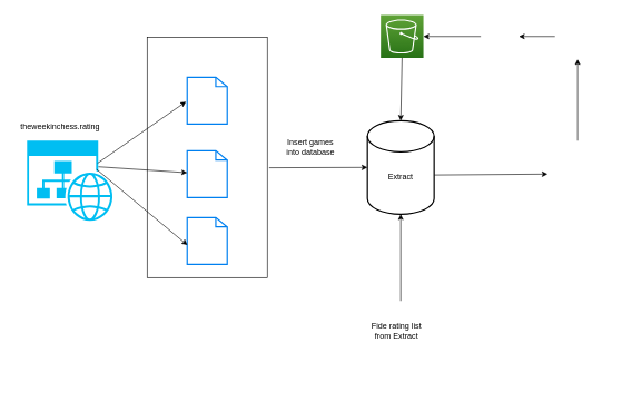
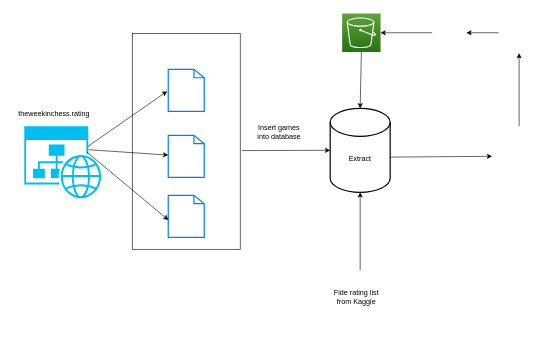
  <mxCell id="0" />
  <mxCell id="1" parent="0" />
  <mxCell id="2" value="" style="rounded=0;whiteSpace=wrap;html=1;" vertex="1" parent="1"><mxGeometry x="220" y="55" width="180" height="360" as="geometry" /></mxCell>
  <mxCell id="3" value="" style="html=1;verticalLabelPosition=bottom;align=center;labelBackgroundColor=#ffffff;verticalAlign=top;strokeWidth=2;strokeColor=#0080F0;shadow=0;dashed=0;shape=mxgraph.ios7.icons.document;" vertex="1" parent="1"><mxGeometry x="280" y="115" width="60" height="70" as="geometry" /></mxCell>
  <mxCell id="4" value="" style="strokeWidth=2;html=1;shape=mxgraph.flowchart.database;whiteSpace=wrap;" vertex="1" parent="1"><mxGeometry x="550" y="180" width="100" height="140" as="geometry" /></mxCell>
  <mxCell id="5" value="" style="verticalLabelPosition=bottom;html=1;verticalAlign=top;align=center;strokeColor=none;fillColor=#00BEF2;shape=mxgraph.azure.website_generic;pointerEvents=1;" vertex="1" parent="1"><mxGeometry x="40" y="210" width="130" height="120" as="geometry" /></mxCell>
  <mxCell id="6" value="" style="html=1;verticalLabelPosition=bottom;align=center;labelBackgroundColor=#ffffff;verticalAlign=top;strokeWidth=2;strokeColor=#0080F0;shadow=0;dashed=0;shape=mxgraph.ios7.icons.document;" vertex="1" parent="1"><mxGeometry x="280" y="225" width="60" height="70" as="geometry" /></mxCell>
  <mxCell id="7" value="" style="html=1;verticalLabelPosition=bottom;align=center;labelBackgroundColor=#ffffff;verticalAlign=top;strokeWidth=2;strokeColor=#0080F0;shadow=0;dashed=0;shape=mxgraph.ios7.icons.document;" vertex="1" parent="1"><mxGeometry x="280" y="325" width="60" height="70" as="geometry" /></mxCell>
  <mxCell id="8" value="" style="endArrow=classic;html=1;rounded=0;exitX=0.813;exitY=0.281;exitDx=0;exitDy=0;exitPerimeter=0;entryX=-0.029;entryY=0.522;entryDx=0;entryDy=0;entryPerimeter=0;" edge="1" parent="1" source="5" target="3"><mxGeometry width="50" height="50" relative="1" as="geometry"><mxPoint x="350" y="320" as="sourcePoint" /><mxPoint x="400" y="270" as="targetPoint" /></mxGeometry></mxCell>
  <mxCell id="9" value="" style="endArrow=classic;html=1;rounded=0;exitX=0.823;exitY=0.325;exitDx=0;exitDy=0;exitPerimeter=0;" edge="1" parent="1" source="5" target="6"><mxGeometry width="50" height="50" relative="1" as="geometry"><mxPoint x="161.02" y="264.28" as="sourcePoint" /><mxPoint x="247.651" y="166.98" as="targetPoint" /></mxGeometry></mxCell>
  <mxCell id="10" value="" style="endArrow=classic;html=1;rounded=0;exitX=0.803;exitY=0.358;exitDx=0;exitDy=0;exitPerimeter=0;entryX=0.004;entryY=0.589;entryDx=0;entryDy=0;entryPerimeter=0;" edge="1" parent="1" source="5" target="7"><mxGeometry width="50" height="50" relative="1" as="geometry"><mxPoint x="350" y="320" as="sourcePoint" /><mxPoint x="400" y="270" as="targetPoint" /></mxGeometry></mxCell>
  <mxCell id="11" value="theweekinchess.rating" style="text;html=1;strokeColor=none;fillColor=none;align=center;verticalAlign=middle;whiteSpace=wrap;rounded=0;" vertex="1" parent="1"><mxGeometry x="20" y="170" width="140" height="40" as="geometry" /></mxCell>
  <mxCell id="12" value="" style="endArrow=classic;html=1;rounded=0;entryX=0;entryY=0.5;entryDx=0;entryDy=0;entryPerimeter=0;exitX=1.015;exitY=0.543;exitDx=0;exitDy=0;exitPerimeter=0;" edge="1" parent="1" source="2" target="4"><mxGeometry width="50" height="50" relative="1" as="geometry"><mxPoint x="350" y="300" as="sourcePoint" /><mxPoint x="400" y="250" as="targetPoint" /></mxGeometry></mxCell>
  <mxCell id="13" value="Insert games into database" style="text;html=1;strokeColor=none;fillColor=none;align=center;verticalAlign=middle;whiteSpace=wrap;rounded=0;" vertex="1" parent="1"><mxGeometry x="425" y="205" width="80" height="30" as="geometry" /></mxCell>
  <mxCell id="14" value="" style="shape=image;html=1;verticalAlign=top;verticalLabelPosition=bottom;labelBackgroundColor=#ffffff;imageAspect=0;aspect=fixed;image=https://cdn2.iconfinder.com/data/icons/simple-files/128/csv1.png" vertex="1" parent="1"><mxGeometry x="536" y="450" width="128" height="128" as="geometry" /></mxCell>
- <mxCell id="15" value="Fide rating list from Extract" style="text;html=1;strokeColor=none;fillColor=none;align=center;verticalAlign=middle;whiteSpace=wrap;rounded=0;" vertex="1" parent="1"><mxGeometry x="554" y="470" width="80" height="50" as="geometry" /></mxCell>
+ <mxCell id="15" value="Fide rating list from Kaggle" style="text;html=1;strokeColor=none;fillColor=none;align=center;verticalAlign=middle;whiteSpace=wrap;rounded=0;" vertex="1" parent="1"><mxGeometry x="554" y="470" width="80" height="50" as="geometry" /></mxCell>
  <mxCell id="16" value="" style="endArrow=classic;html=1;rounded=0;exitX=0.5;exitY=0;exitDx=0;exitDy=0;entryX=0.5;entryY=1;entryDx=0;entryDy=0;entryPerimeter=0;" edge="1" parent="1" source="14" target="4"><mxGeometry width="50" height="50" relative="1" as="geometry"><mxPoint x="650" y="440" as="sourcePoint" /><mxPoint x="700" y="390" as="targetPoint" /></mxGeometry></mxCell>
  <mxCell id="17" value="" style="shape=image;html=1;verticalAlign=top;verticalLabelPosition=bottom;labelBackgroundColor=#ffffff;imageAspect=0;aspect=fixed;image=https://cdn2.iconfinder.com/data/icons/font-awesome/1792/file-text-o-128.png" vertex="1" parent="1"><mxGeometry x="820" y="210" width="90" height="90" as="geometry" /></mxCell>
  <mxCell id="18" value="" style="endArrow=classic;html=1;rounded=0;exitX=1.004;exitY=0.581;exitDx=0;exitDy=0;exitPerimeter=0;" edge="1" parent="1" source="4"><mxGeometry width="50" height="50" relative="1" as="geometry"><mxPoint x="740" y="110" as="sourcePoint" /><mxPoint x="820" y="260" as="targetPoint" /></mxGeometry></mxCell>
  <mxCell id="19" value="" style="shape=image;html=1;verticalAlign=top;verticalLabelPosition=bottom;labelBackgroundColor=#ffffff;imageAspect=0;aspect=fixed;image=https://cdn4.iconfinder.com/data/icons/success-filloutline/64/chart-analysis-analytics-data_analytics-pie_1-128.png" vertex="1" parent="1"><mxGeometry x="831" y="20" width="68" height="68" as="geometry" /></mxCell>
  <mxCell id="20" value="" style="endArrow=classic;html=1;rounded=0;exitX=0.5;exitY=0;exitDx=0;exitDy=0;entryX=0.5;entryY=1;entryDx=0;entryDy=0;" edge="1" parent="1" source="17" target="19"><mxGeometry width="50" height="50" relative="1" as="geometry"><mxPoint x="620" y="400" as="sourcePoint" /><mxPoint x="670" y="350" as="targetPoint" /></mxGeometry></mxCell>
  <mxCell id="21" value="" style="shape=image;html=1;verticalAlign=top;verticalLabelPosition=bottom;labelBackgroundColor=#ffffff;imageAspect=0;aspect=fixed;image=https://cdn2.iconfinder.com/data/icons/simple-files/128/csv1.png" vertex="1" parent="1"><mxGeometry x="720" y="25.5" width="57" height="57" as="geometry" /></mxCell>
  <mxCell id="22" value="" style="endArrow=classic;html=1;rounded=0;entryX=1;entryY=0.5;entryDx=0;entryDy=0;exitX=0;exitY=0.5;exitDx=0;exitDy=0;" edge="1" parent="1" source="19" target="21"><mxGeometry width="50" height="50" relative="1" as="geometry"><mxPoint x="740" y="190" as="sourcePoint" /><mxPoint x="790" y="140" as="targetPoint" /></mxGeometry></mxCell>
  <mxCell id="23" value="" style="sketch=0;points=[[0,0,0],[0.25,0,0],[0.5,0,0],[0.75,0,0],[1,0,0],[0,1,0],[0.25,1,0],[0.5,1,0],[0.75,1,0],[1,1,0],[0,0.25,0],[0,0.5,0],[0,0.75,0],[1,0.25,0],[1,0.5,0],[1,0.75,0]];outlineConnect=0;fontColor=#232F3E;gradientColor=#60A337;gradientDirection=north;fillColor=#277116;strokeColor=#ffffff;dashed=0;verticalLabelPosition=bottom;verticalAlign=top;align=center;html=1;fontSize=12;fontStyle=0;aspect=fixed;shape=mxgraph.aws4.resourceIcon;resIcon=mxgraph.aws4.s3;" vertex="1" parent="1"><mxGeometry x="570" y="22" width="64" height="64" as="geometry" /></mxCell>
  <mxCell id="24" value="" style="endArrow=classic;html=1;rounded=0;entryX=1;entryY=0.5;entryDx=0;entryDy=0;entryPerimeter=0;exitX=0;exitY=0.5;exitDx=0;exitDy=0;" edge="1" parent="1" source="21" target="23"><mxGeometry width="50" height="50" relative="1" as="geometry"><mxPoint x="740" y="190" as="sourcePoint" /><mxPoint x="790" y="140" as="targetPoint" /></mxGeometry></mxCell>
  <mxCell id="25" value="" style="endArrow=classic;html=1;rounded=0;exitX=0.5;exitY=1;exitDx=0;exitDy=0;exitPerimeter=0;entryX=0.5;entryY=0;entryDx=0;entryDy=0;entryPerimeter=0;" edge="1" parent="1" source="23" target="4"><mxGeometry width="50" height="50" relative="1" as="geometry"><mxPoint x="740" y="190" as="sourcePoint" /><mxPoint x="790" y="140" as="targetPoint" /></mxGeometry></mxCell>
  <mxCell id="26" value="Extract" style="text;html=1;strokeColor=none;fillColor=none;align=center;verticalAlign=middle;whiteSpace=wrap;rounded=0;" vertex="1" parent="1"><mxGeometry x="570" y="250" width="60" height="30" as="geometry" /></mxCell>
